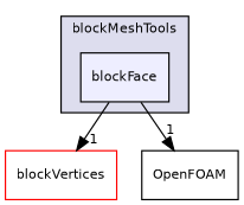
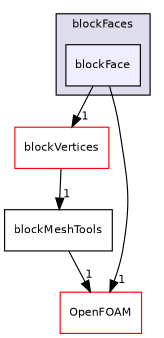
  digraph {
    compound=true
    node [fontname=Helvetica fontsize=10 shape=box]
    edge [headlabel=1 labeldistance=1.5 labelfontname=Helvetica labelfontsize=10]
    n1 [fillcolor="#eeeeff" label=blockFace pencolor=black style=filled]
    n2 [color=red label=blockVertices]
-   n3 [color=black label=OpenFOAM]
+   n3 [color=red label=OpenFOAM]
+   n4 [label=blockMeshTools]
    subgraph cluster_1 {
      bgcolor="#ddddee"
      fontname=Helvetica
      fontsize=10
-     label=blockMeshTools
+     label=blockFaces
      pencolor=black
      n1
    }
    n1 -> n2
    n1 -> n3
+   n2 -> n4
+   n4 -> n3
  }
